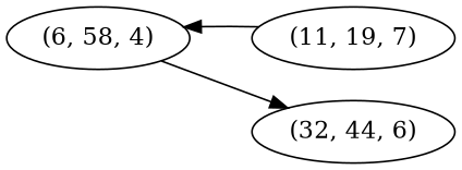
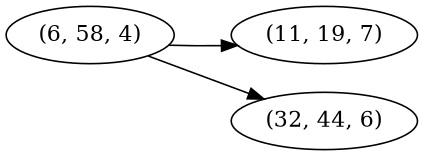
  digraph {
    rankdir=LR
    n1 [label="(6, 58, 4)"]
    "(11, 19, 7)"
    "(32, 44, 6)"
-   "(11, 19, 7)" -> n1
+   n1 -> "(11, 19, 7)"
    n1 -> "(32, 44, 6)"
  }
